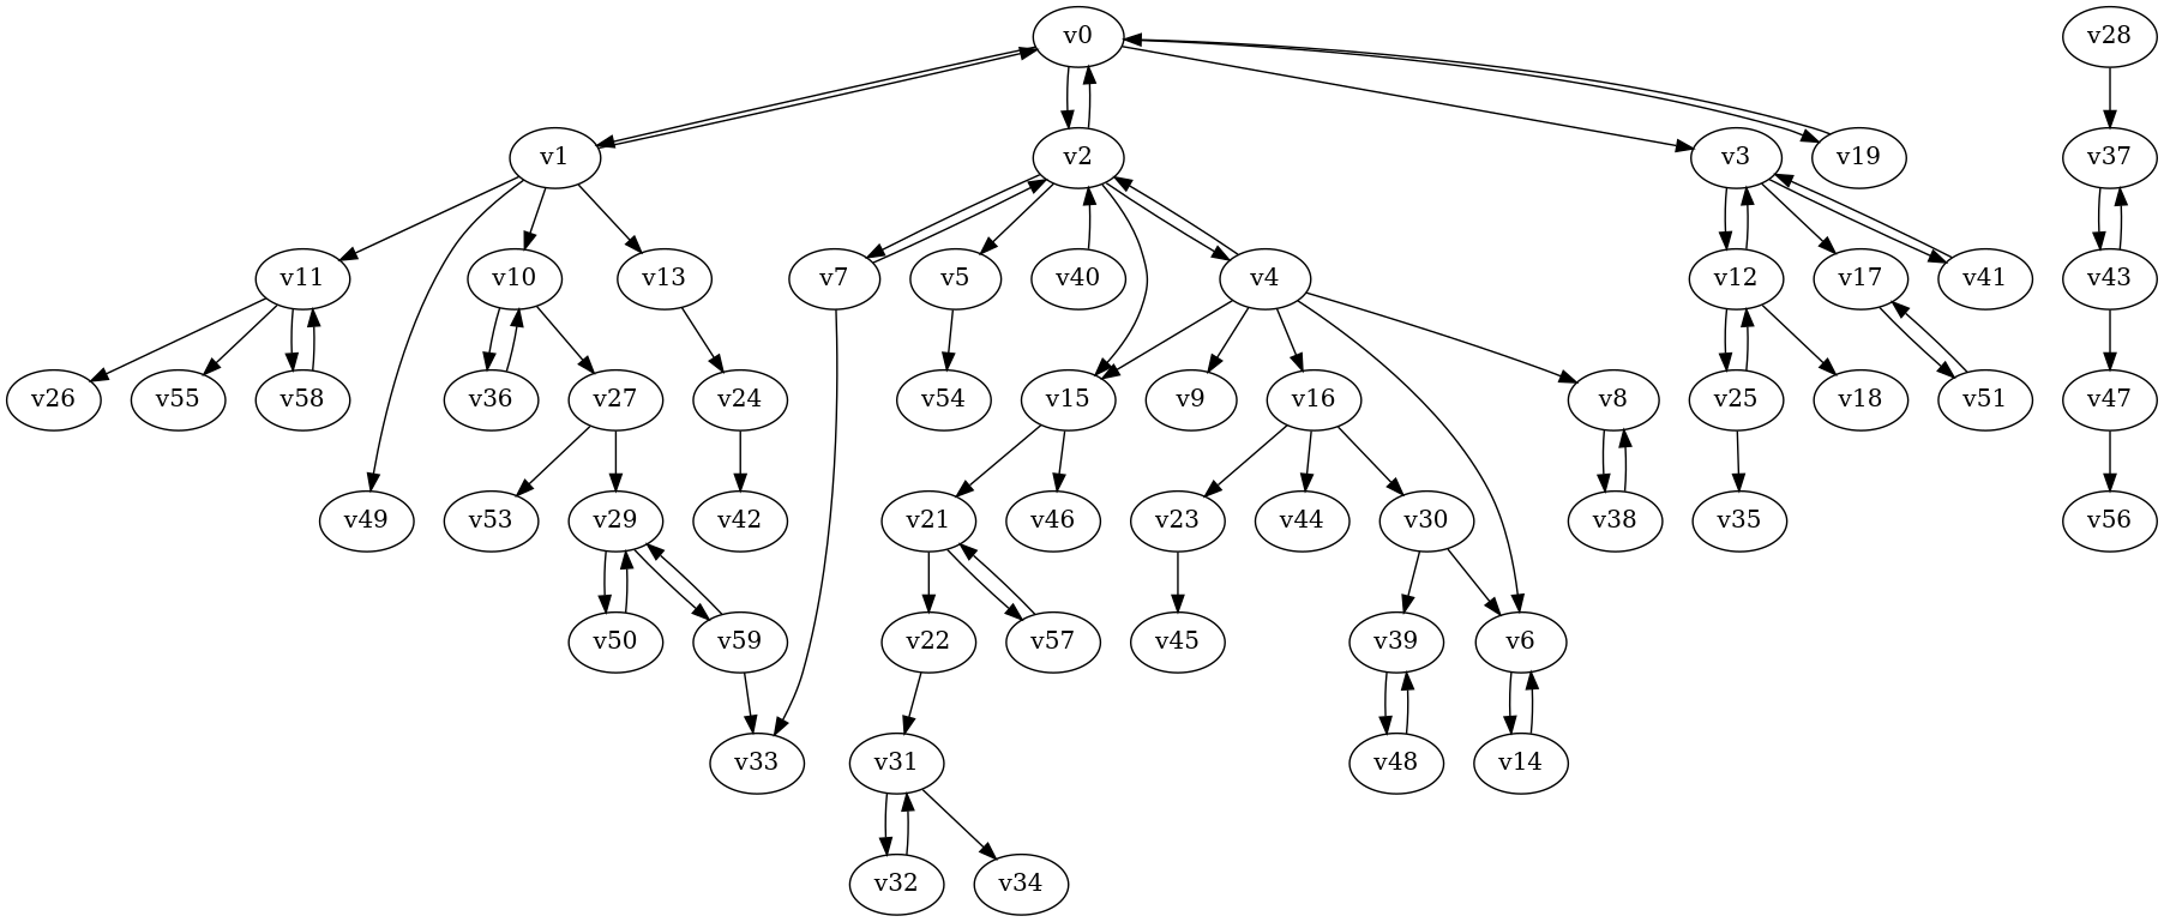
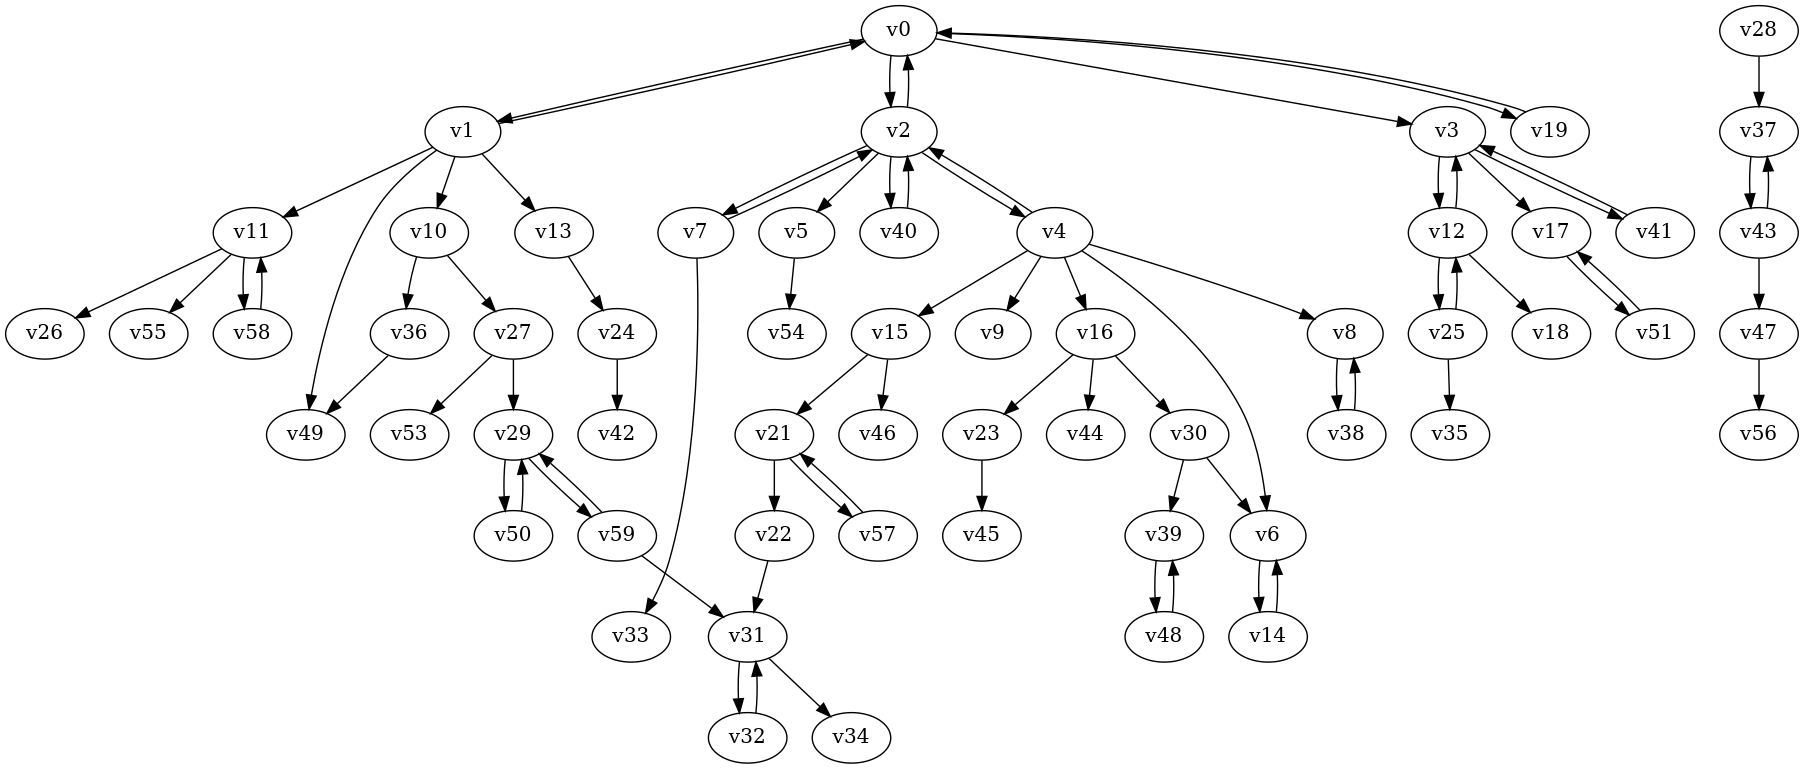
  digraph {
    node [player=1 weight=13]
    v0 [player=0 weight=12]
    v1 [weight=5]
    v2 [player=0 weight=6]
    v3 [weight=10]
    v19 [weight=7]
    v10 [player=0 weight=9]
    v11 [weight=11]
    v13 [weight=6]
    v49
    v4 [player=0 weight=4]
    v5 [weight=5]
    v7 [weight=10]
    v40 [player=0 weight=10]
    v12 [player=0 weight=2]
    v17 [weight=12]
    v41 [weight=-1]
    v27 [weight=2]
    v36 [player=0]
    v26 [player=0 weight=8]
    v55 [weight=3]
    v58 [player=0 weight=4]
    v24 [player=0]
    v6 [player=0 weight=-2]
    v8 [player=0 weight=10]
    v9 [weight=1]
    v15
    v16 [player=0 weight=10]
    v54 [player=0 weight=8]
    v33 [weight=12]
    v18 [player=0 weight=12]
    v25 [weight=10]
    v51 [weight=6]
    v14 [player=0 weight=2]
    v38 [player=0]
    v21
    v46 [player=0 weight=8]
    v23 [weight=7]
    v30 [player=0 weight=2]
    v44 [player=0 weight=16]
    v29 [weight=2]
    v53 [weight=0]
    v35 [weight=0]
    v42 [player=0 weight=1]
    v22 [player=0 weight=0]
    v57 [weight=4]
    v45 [weight=10]
    v39 [weight=6]
    v28 [player=0 weight=2]
    v37 [weight=16]
    v31 [weight=5]
    v32 [player=0]
    v34 [player=0 weight=6]
    v50 [player=0 weight=5]
    v59 [weight=12]
    v43
    v48 [player=0 weight=5]
    v47 [weight=4]
    v56 [player=0 weight=9]
    v0 -> v1
    v0 -> v2
    v0 -> v3
    v0 -> v19
    v1 -> v0
    v1 -> v10
    v1 -> v11
    v1 -> v13
    v1 -> v49
    v2 -> v0
    v2 -> v4
    v2 -> v5
    v2 -> v7
-   v2 -> v15
+   v2 -> v40
    v3 -> v12
    v3 -> v17
    v3 -> v41
    v19 -> v0
    v10 -> v27
    v10 -> v36
    v11 -> v26
    v11 -> v55
    v11 -> v58
    v13 -> v24
    v4 -> v2
    v4 -> v6
    v4 -> v8
    v4 -> v9
    v4 -> v15
    v4 -> v16
    v5 -> v54
    v7 -> v2
    v7 -> v33
    v40 -> v2
    v12 -> v3
    v12 -> v18
    v12 -> v25
    v17 -> v51
    v41 -> v3
    v27 -> v29
    v27 -> v53
-   v36 -> v10
+   v36 -> v49
    v58 -> v11
    v24 -> v42
    v6 -> v14
    v8 -> v38
    v15 -> v21
    v15 -> v46
    v16 -> v23
    v16 -> v30
    v16 -> v44
    v25 -> v12
    v25 -> v35
    v51 -> v17
    v14 -> v6
    v38 -> v8
    v21 -> v22
    v21 -> v57
    v23 -> v45
    v30 -> v6
    v30 -> v39
    v29 -> v50
    v29 -> v59
    v22 -> v31
    v57 -> v21
    v39 -> v48
    v28 -> v37
    v37 -> v43
    v31 -> v32
    v31 -> v34
    v32 -> v31
    v50 -> v29
-   v59 -> v33
+   v59 -> v31
    v59 -> v29
    v43 -> v37
    v43 -> v47
    v48 -> v39
    v47 -> v56
  }
